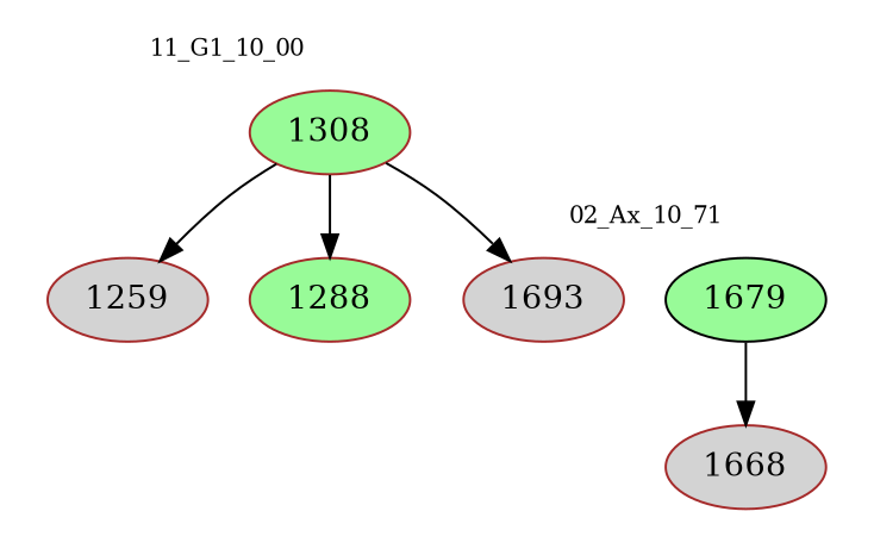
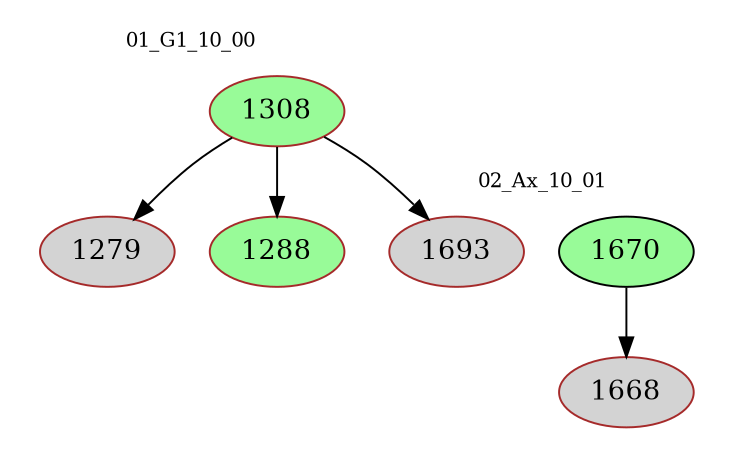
  digraph {
    node [color=brown fillcolor=palegreen style=filled]
    edge [color=black]
-   n1 [color=black label=1679]
+   n1 [color=black label=1670]
    n2 [fillcolor=lightgrey label=1668]
    n3 [fillcolor=lightgrey label=1693]
    n4 [label=1308]
-   n5 [fillcolor=lightgrey label=1259]
+   n5 [fillcolor=lightgrey label=1279]
    n6 [label=1288]
    subgraph cluster_1 {
      color=white
      fontsize=10
-     label="02_Ax_10_71"
+     label="02_Ax_10_01"
      n1
      n2
      n3
    }
    subgraph cluster_2 {
      color=white
      fontsize=10
-     label="11_G1_10_00"
+     label="01_G1_10_00"
      n4
      n5
      n6
    }
    n1 -> n2
    n4 -> n3
    n4 -> n5
    n4 -> n6
  }
